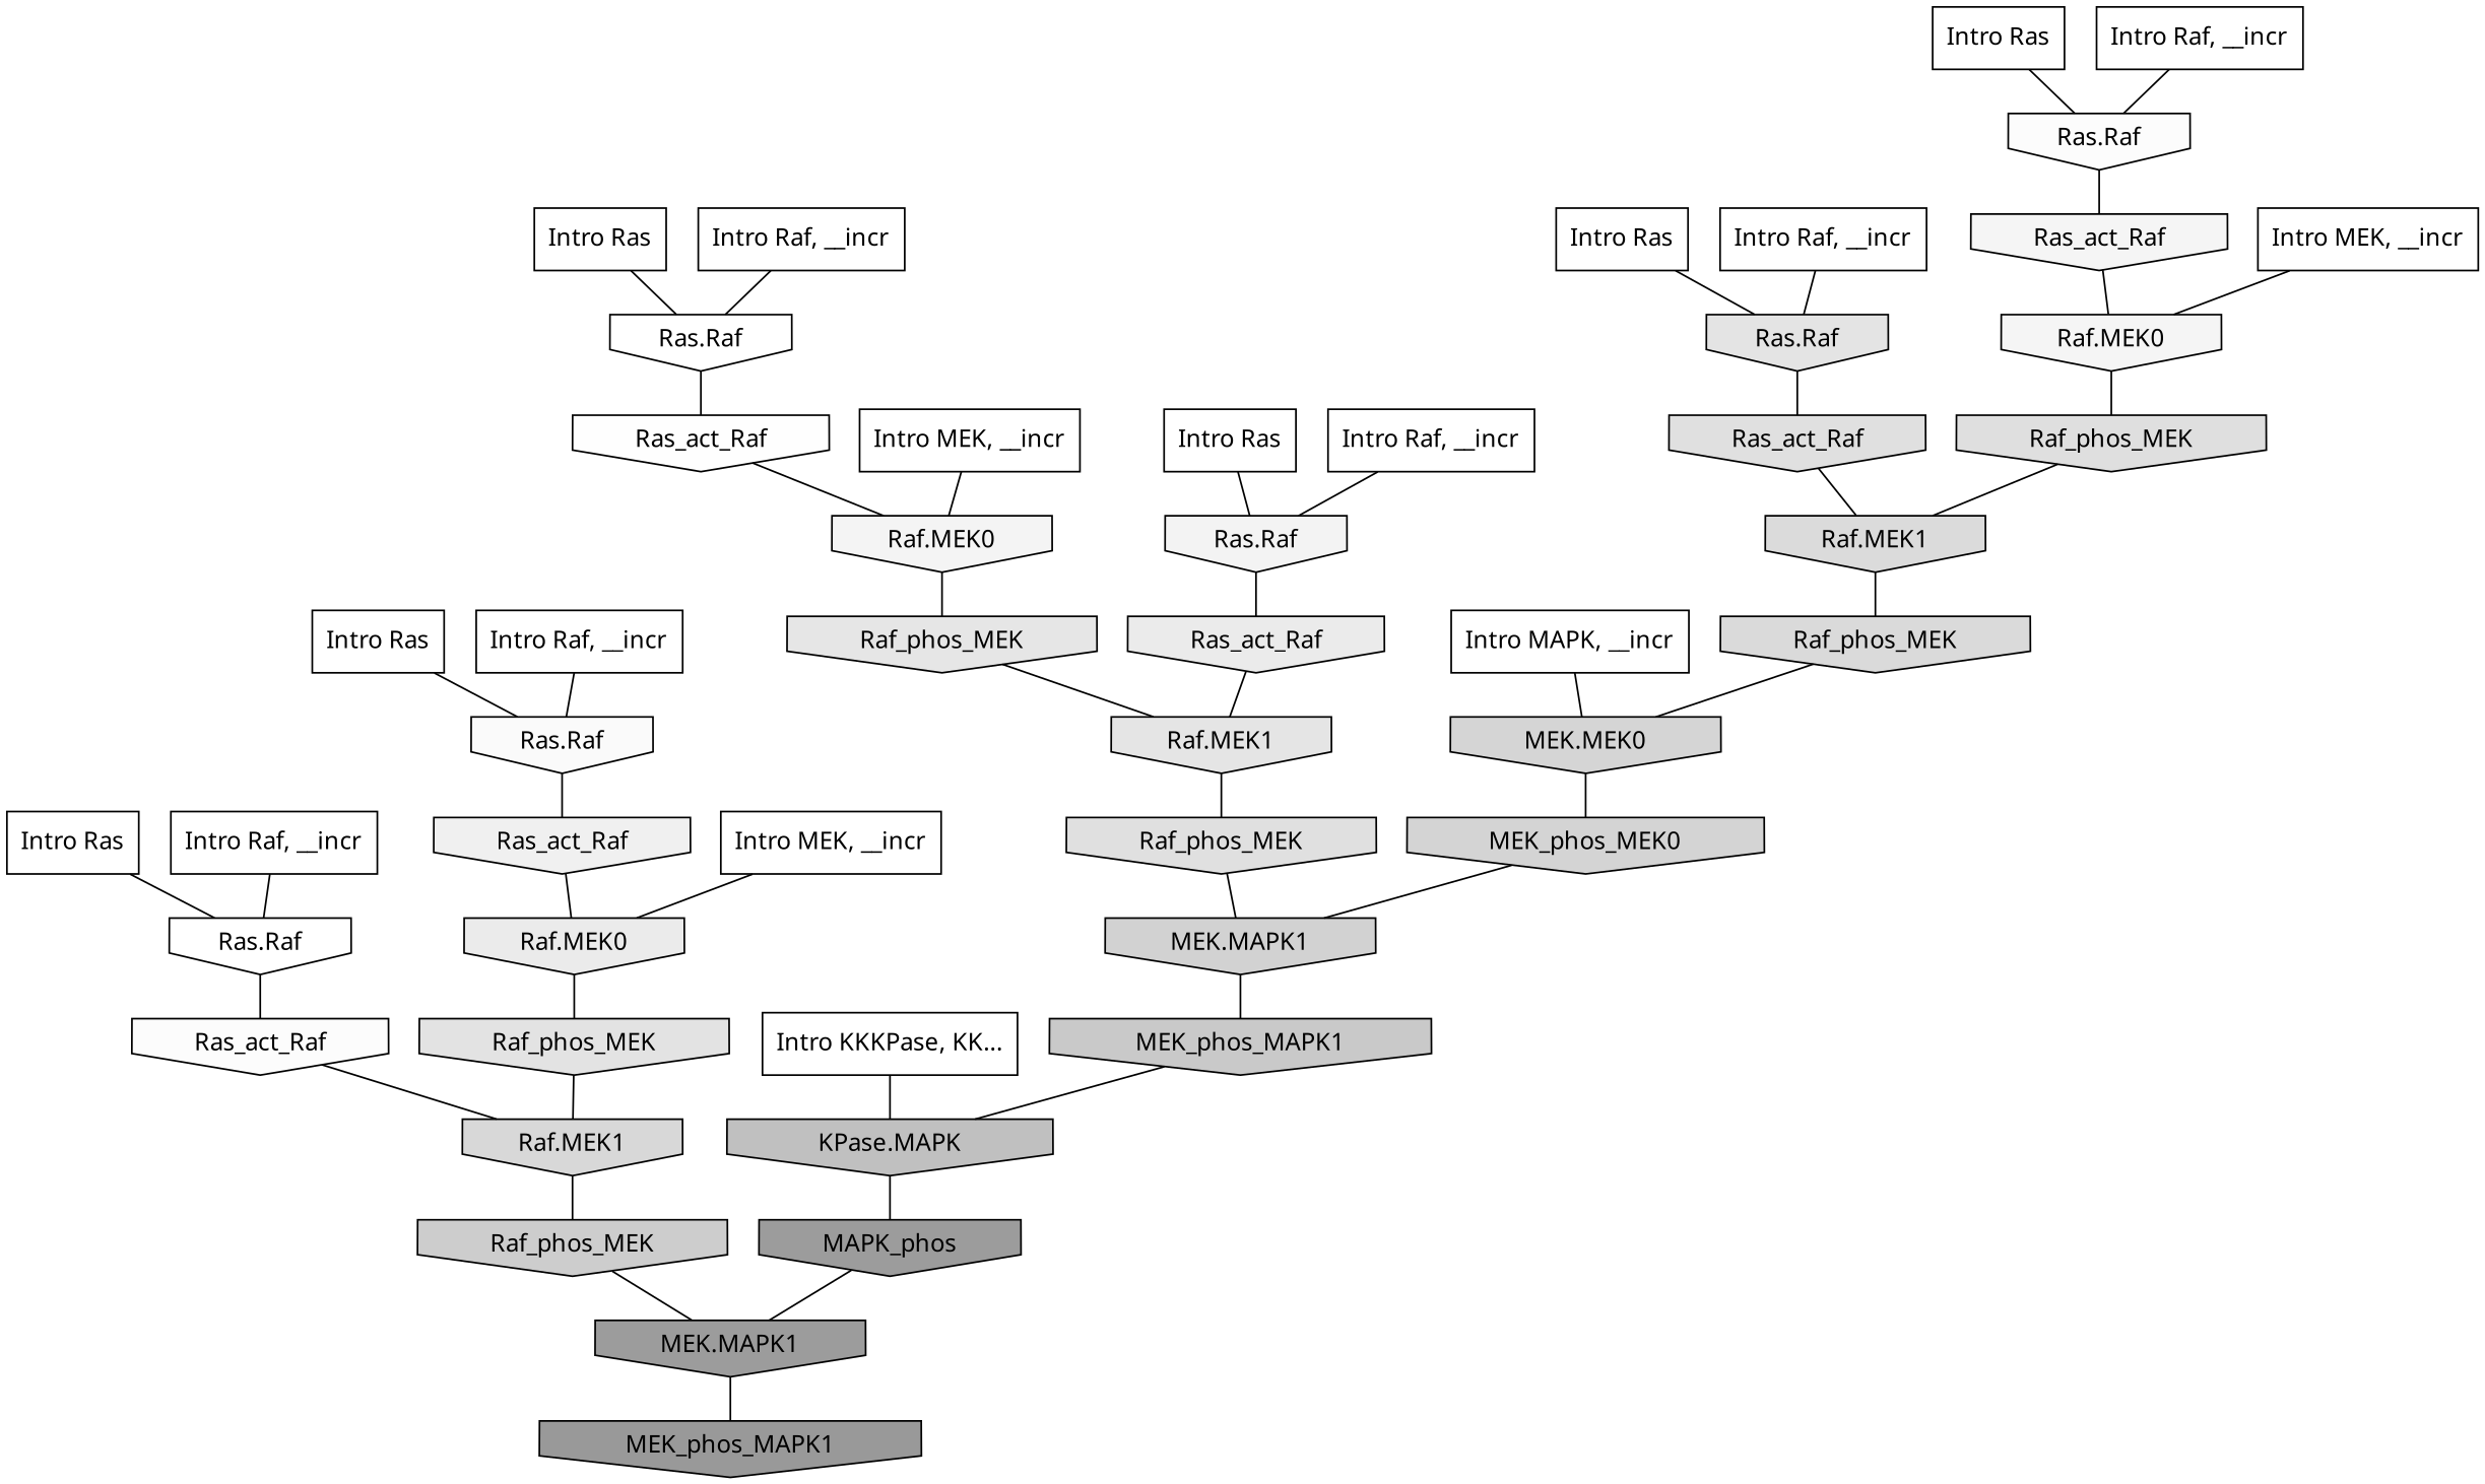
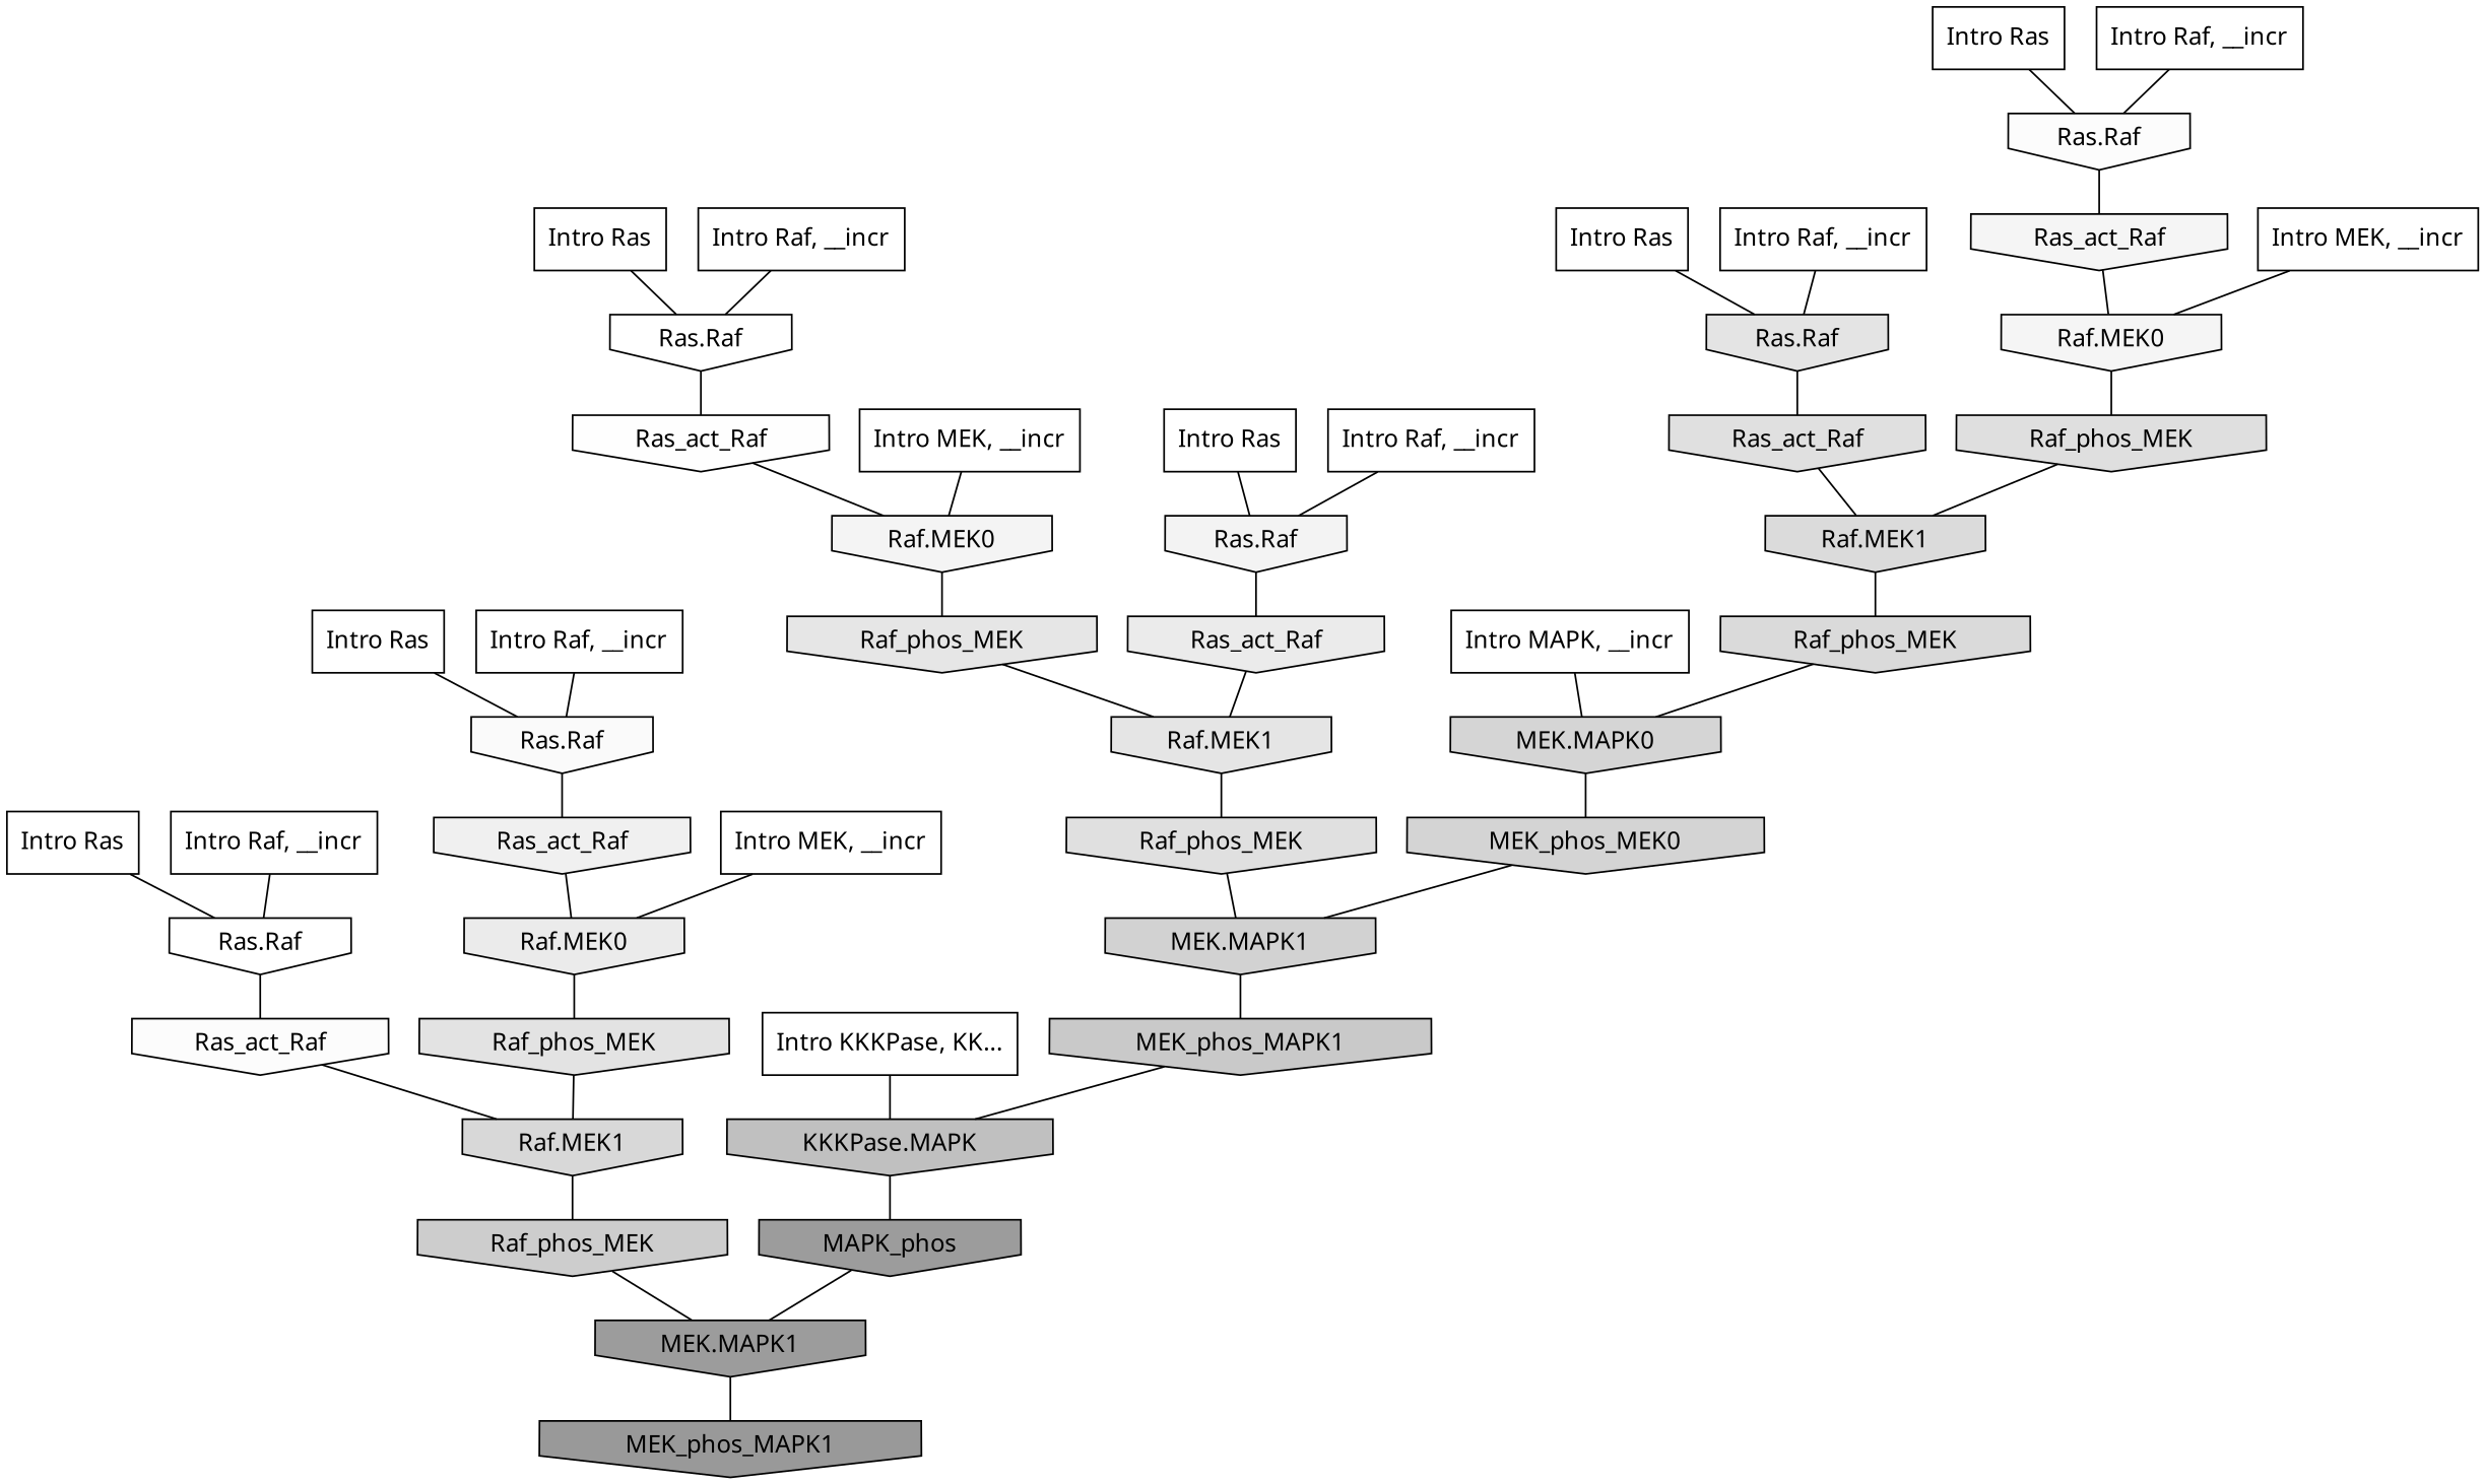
  digraph {
    rankdir=TB
    ranksep=0.30
    node [fillcolor="0.000 0.000 1.000" fontname="CMU Serif" shape=invhouse style=filled]
    edge [color="0.000 0.000 0.000" dir=none fontname="CMU Serif"]
    n1 [label="Intro Ras" shape=rectangle]
    n2 [label="Ras.Raf"]
    n3 [fillcolor="0.000 0.000 0.994" label=Ras_act_Raf]
    n4 [label="Intro Ras" shape=rectangle]
    n5 [fillcolor="0.000 0.000 0.977" label="Ras.Raf"]
    n6 [fillcolor="0.000 0.000 0.941" label=Ras_act_Raf]
    n7 [label="Intro Ras" shape=rectangle]
    n8 [fillcolor="0.000 0.000 0.891" label="Ras.Raf"]
    n9 [fillcolor="0.000 0.000 0.878" label=Ras_act_Raf]
    n10 [label="Intro Ras" shape=rectangle]
    n11 [fillcolor="0.000 0.000 0.951" label="Ras.Raf"]
    n12 [fillcolor="0.000 0.000 0.921" label=Ras_act_Raf]
    n13 [label="Intro Ras" shape=rectangle]
    n14 [label="Ras.Raf"]
    n15 [fillcolor="0.000 0.000 0.987" label=Ras_act_Raf]
    n16 [label="Intro Ras" shape=rectangle]
    n17 [fillcolor="0.000 0.000 0.986" label="Ras.Raf"]
    n18 [fillcolor="0.000 0.000 0.960" label=Ras_act_Raf]
    n19 [label="Intro Raf, __incr" shape=rectangle]
    n20 [label="Intro Raf, __incr" shape=rectangle]
    n21 [label="Intro Raf, __incr" shape=rectangle]
    n22 [label="Intro Raf, __incr" shape=rectangle]
    n23 [label="Intro Raf, __incr" shape=rectangle]
    n24 [label="Intro Raf, __incr" shape=rectangle]
    n25 [label="Intro MEK, __incr" shape=rectangle]
    n26 [fillcolor="0.000 0.000 0.954" label="Raf.MEK0"]
    n27 [fillcolor="0.000 0.000 0.902" label=Raf_phos_MEK]
    n28 [label="Intro MEK, __incr" shape=rectangle]
    n29 [fillcolor="0.000 0.000 0.919" label="Raf.MEK0"]
    n30 [fillcolor="0.000 0.000 0.888" label=Raf_phos_MEK]
    n31 [label="Intro MEK, __incr" shape=rectangle]
    n32 [fillcolor="0.000 0.000 0.960" label="Raf.MEK0"]
    n33 [fillcolor="0.000 0.000 0.873" label=Raf_phos_MEK]
    n34 [label="Intro MAPK, __incr" shape=rectangle]
-   n35 [fillcolor="0.000 0.000 0.835" label="MEK.MEK0"]
+   n35 [fillcolor="0.000 0.000 0.835" label="MEK.MAPK0"]
    n36 [fillcolor="0.000 0.000 0.832" label=MEK_phos_MEK0]
    n37 [label="Intro KKKPase, KK..." shape=rectangle]
-   n38 [fillcolor="0.000 0.000 0.753" label="KPase.MAPK"]
+   n38 [fillcolor="0.000 0.000 0.753" label="KKKPase.MAPK"]
    n39 [fillcolor="0.000 0.000 0.611" label=MAPK_phos]
    n40 [fillcolor="0.000 0.000 0.846" label="Raf.MEK1"]
    n41 [fillcolor="0.000 0.000 0.801" label=Raf_phos_MEK]
    n42 [fillcolor="0.000 0.000 0.857" label="Raf.MEK1"]
    n43 [fillcolor="0.000 0.000 0.897" label="Raf.MEK1"]
    n44 [fillcolor="0.000 0.000 0.878" label=Raf_phos_MEK]
    n45 [fillcolor="0.000 0.000 0.821" label="MEK.MAPK1"]
    n46 [fillcolor="0.000 0.000 0.787" label=MEK_phos_MAPK1]
    n47 [fillcolor="0.000 0.000 0.855" label=Raf_phos_MEK]
    n48 [fillcolor="0.000 0.000 0.611" label="MEK.MAPK1"]
    n49 [fillcolor="0.000 0.000 0.600" label=MEK_phos_MAPK1]
    n1 -> n2
    n2 -> n3
    n3 -> n26
    n4 -> n5
    n5 -> n6
    n6 -> n29
    n7 -> n8
    n8 -> n9
    n9 -> n42
    n10 -> n11
    n11 -> n12
    n12 -> n43
    n13 -> n14
    n14 -> n15
    n15 -> n40
    n16 -> n17
    n17 -> n18
    n18 -> n32
    n19 -> n14
    n20 -> n5
    n21 -> n11
    n22 -> n8
    n23 -> n17
    n24 -> n2
    n25 -> n26
    n26 -> n27
    n27 -> n43
    n28 -> n29
    n29 -> n30
    n30 -> n40
    n31 -> n32
    n32 -> n33
    n33 -> n42
    n34 -> n35
    n35 -> n36
    n36 -> n45
    n37 -> n38
    n38 -> n39
    n39 -> n48
    n40 -> n41
    n41 -> n48
    n42 -> n47
    n43 -> n44
    n44 -> n45
    n45 -> n46
    n46 -> n38
    n47 -> n35
    n48 -> n49
  }
